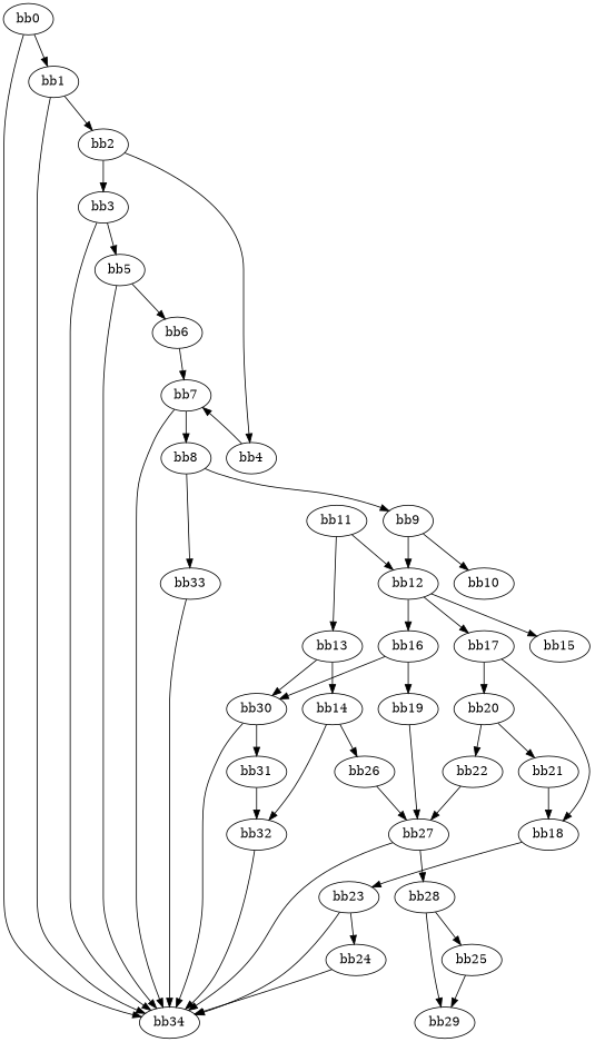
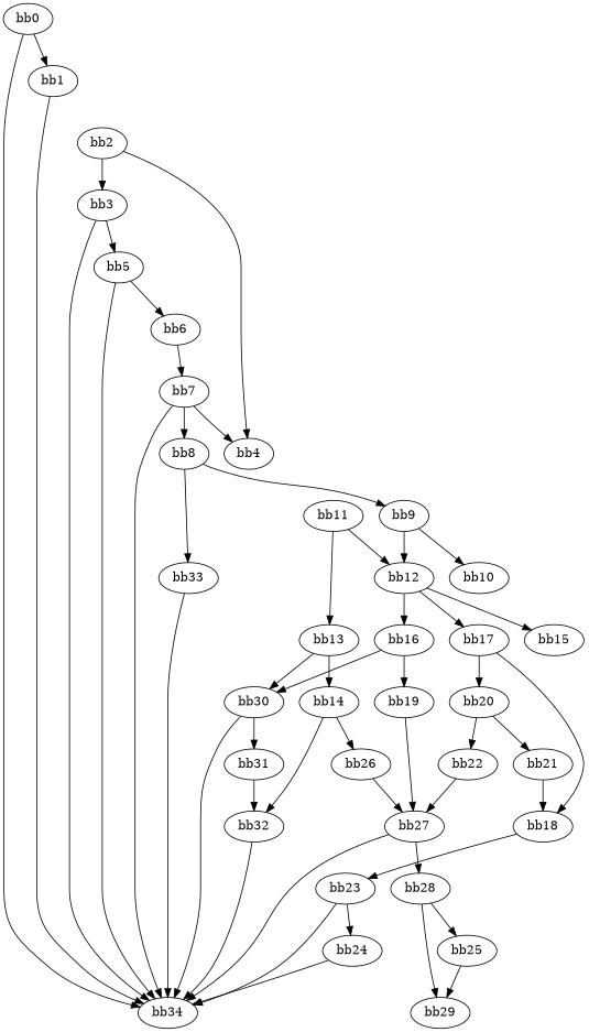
  digraph {
    n1 [label="bb0\l"]
    n2 [label="bb1\l"]
    n3 [label="bb34\l"]
    n4 [label="bb2\l"]
    n5 [label="bb3\l"]
    n6 [label="bb4\l"]
    n7 [label="bb5\l"]
    n8 [label="bb7\l"]
    n9 [label="bb6\l"]
    n10 [label="bb8\l"]
    n11 [label="bb9\l"]
    n12 [label="bb33\l"]
    n13 [label="bb10\l"]
    n14 [label="bb12\l"]
    n15 [label="bb11\l"]
    n16 [label="bb13\l"]
    n17 [label="bb15\l"]
    n18 [label="bb16\l"]
    n19 [label="bb17\l"]
    n20 [label="bb14\l"]
    n21 [label="bb30\l"]
    n22 [label="bb19\l"]
    n23 [label="bb18\l"]
    n24 [label="bb20\l"]
    n25 [label="bb26\l"]
    n26 [label="bb32\l"]
    n27 [label="bb31\l"]
    n28 [label="bb27\l"]
    n29 [label="bb23\l"]
    n30 [label="bb21\l"]
    n31 [label="bb22\l"]
    n32 [label="bb24\l"]
    n33 [label="bb28\l"]
    n34 [label="bb25\l"]
    n35 [label="bb29\l"]
    n1 -> n2
    n1 -> n3
    n2 -> n3
-   n2 -> n4
    n4 -> n5
    n4 -> n6
    n5 -> n3
    n5 -> n7
-   n6 -> n8
+   n8 -> n6
    n7 -> n3
    n7 -> n9
    n8 -> n3
    n8 -> n10
    n9 -> n8
    n10 -> n11
    n10 -> n12
    n11 -> n13
    n11 -> n14
    n12 -> n3
    n14 -> n17
    n14 -> n18
    n14 -> n19
    n15 -> n14
    n15 -> n16
    n16 -> n20
    n16 -> n21
    n18 -> n21
    n18 -> n22
    n19 -> n23
    n19 -> n24
    n20 -> n25
    n20 -> n26
    n21 -> n3
    n21 -> n27
    n22 -> n28
    n23 -> n29
    n24 -> n30
    n24 -> n31
    n25 -> n28
    n26 -> n3
    n27 -> n26
    n28 -> n3
    n28 -> n33
    n29 -> n3
    n29 -> n32
    n30 -> n23
    n31 -> n28
    n32 -> n3
    n33 -> n34
    n33 -> n35
    n34 -> n35
  }
